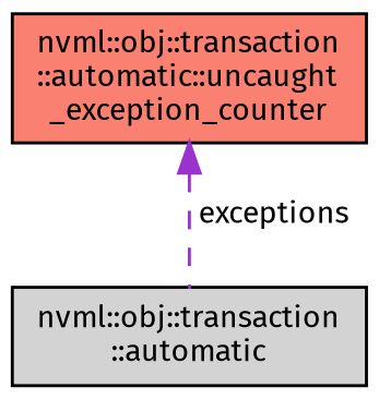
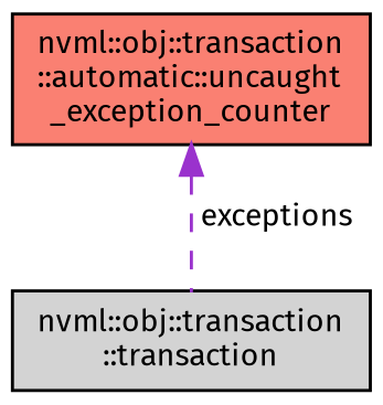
  digraph {
    fontname="Fira Sans"
    node [color=black fontname="Fira Sans" fontsize=10 shape=record style=filled]
-   n1 [fillcolor=lightgrey fontcolor=black height=0.2 label="nvml::obj::transaction\l::automatic" width=0.4]
+   n1 [fillcolor=lightgrey fontcolor=black height=0.2 label="nvml::obj::transaction\l::transaction" width=0.4]
    n2 [fillcolor=salmon height=0.2 label="nvml::obj::transaction\l::automatic::uncaught\l_exception_counter" width=0.4]
    n2 -> n1 [color=darkorchid3 dir=back fontname="Fira Sans" fontsize=10 label=" exceptions" labelfontname=Helvetica labelfontsize=10 style=dashed]
  }
